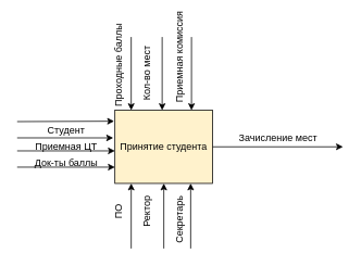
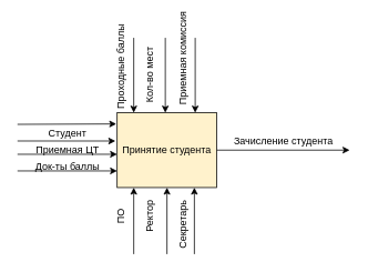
  <mxCell id="0" />
  <mxCell id="1" parent="0" />
  <mxCell id="2" value="Принятие студента" style="rounded=0;whiteSpace=wrap;html=1;fillColor=#fff2cc;" vertex="1" parent="1"><mxGeometry x="140" y="110" width="120" height="90" as="geometry" /></mxCell>
  <mxCell id="3" value="" style="endArrow=classic;html=1;rounded=0;entryX=-0.008;entryY=0.15;entryDx=0;entryDy=0;entryPerimeter=0;" edge="1" parent="1" target="2"><mxGeometry width="50" height="50" relative="1" as="geometry"><mxPoint x="20" y="124" as="sourcePoint" /><mxPoint x="90" y="140" as="targetPoint" /><Array as="points" /></mxGeometry></mxCell>
  <mxCell id="4" value="" style="endArrow=classic;html=1;rounded=0;" edge="1" parent="1"><mxGeometry width="50" height="50" relative="1" as="geometry"><mxPoint x="20" y="180" as="sourcePoint" /><mxPoint x="140" y="180" as="targetPoint" /><Array as="points" /></mxGeometry></mxCell>
  <mxCell id="5" value="Док-ты баллы" style="text;html=1;resizable=0;autosize=1;align=center;verticalAlign=middle;points=[];fillColor=none;strokeColor=none;rounded=0;" vertex="1" parent="1"><mxGeometry x="25" y="160" width="110" height="30" as="geometry" /></mxCell>
  <mxCell id="6" value="" style="endArrow=classic;html=1;rounded=0;" edge="1" parent="1"><mxGeometry width="50" height="50" relative="1" as="geometry"><mxPoint x="160" y="20" as="sourcePoint" /><mxPoint x="160" y="110" as="targetPoint" /></mxGeometry></mxCell>
  <mxCell id="7" value="Проходные баллы" style="text;html=1;resizable=0;autosize=1;align=center;verticalAlign=middle;points=[];fillColor=none;strokeColor=none;rounded=0;rotation=-90;" vertex="1" parent="1"><mxGeometry x="80" y="40" width="130" height="30" as="geometry" /></mxCell>
  <mxCell id="8" value="" style="endArrow=classic;html=1;rounded=0;" edge="1" parent="1"><mxGeometry width="50" height="50" relative="1" as="geometry"><mxPoint x="198" y="20" as="sourcePoint" /><mxPoint x="198" y="110" as="targetPoint" /></mxGeometry></mxCell>
  <mxCell id="9" value="Кол-во мест" style="text;html=1;resizable=0;autosize=1;align=center;verticalAlign=middle;points=[];fillColor=none;strokeColor=none;rounded=0;rotation=-90;" vertex="1" parent="1"><mxGeometry x="135" y="50" width="90" height="30" as="geometry" /></mxCell>
  <mxCell id="10" value="" style="endArrow=classic;html=1;rounded=0;" edge="1" parent="1"><mxGeometry width="50" height="50" relative="1" as="geometry"><mxPoint x="160" y="280" as="sourcePoint" /><mxPoint x="160" y="200" as="targetPoint" /></mxGeometry></mxCell>
  <mxCell id="11" value="" style="endArrow=classic;html=1;rounded=0;" edge="1" parent="1"><mxGeometry width="50" height="50" relative="1" as="geometry"><mxPoint x="200" y="280" as="sourcePoint" /><mxPoint x="200" y="200" as="targetPoint" /></mxGeometry></mxCell>
  <mxCell id="12" value="" style="endArrow=classic;html=1;rounded=0;" edge="1" parent="1"><mxGeometry width="50" height="50" relative="1" as="geometry"><mxPoint x="20" y="160" as="sourcePoint" /><mxPoint x="140" y="160" as="targetPoint" /></mxGeometry></mxCell>
  <mxCell id="13" value="ПО" style="text;html=1;resizable=0;autosize=1;align=center;verticalAlign=middle;points=[];fillColor=none;strokeColor=none;rounded=0;rotation=-90;" vertex="1" parent="1"><mxGeometry x="125" y="220" width="40" height="30" as="geometry" /></mxCell>
  <mxCell id="14" value="Студент" style="text;html=1;resizable=0;autosize=1;align=center;verticalAlign=middle;points=[];fillColor=none;strokeColor=none;rounded=0;rotation=0;" vertex="1" parent="1"><mxGeometry x="45" y="120" width="70" height="30" as="geometry" /></mxCell>
  <mxCell id="15" value="Приемная комиссия" style="text;html=1;resizable=0;autosize=1;align=center;verticalAlign=middle;points=[];fillColor=none;strokeColor=none;rounded=0;rotation=-90;" vertex="1" parent="1"><mxGeometry x="150" y="30" width="140" height="30" as="geometry" /></mxCell>
  <mxCell id="16" value="" style="endArrow=classic;html=1;rounded=0;exitX=1;exitY=0.5;exitDx=0;exitDy=0;" edge="1" parent="1" source="2"><mxGeometry width="50" height="50" relative="1" as="geometry"><mxPoint x="290" y="160" as="sourcePoint" /><mxPoint x="420" y="155" as="targetPoint" /></mxGeometry></mxCell>
- <mxCell id="17" value="Зачисление мест" style="text;html=1;resizable=0;autosize=1;align=center;verticalAlign=middle;points=[];fillColor=none;strokeColor=none;rounded=0;" vertex="1" parent="1"><mxGeometry x="270" y="130" width="140" height="30" as="geometry" /></mxCell>
+ <mxCell id="17" value="Зачисление студента" style="text;html=1;resizable=0;autosize=1;align=center;verticalAlign=middle;points=[];fillColor=none;strokeColor=none;rounded=0;" vertex="1" parent="1"><mxGeometry x="270" y="130" width="140" height="30" as="geometry" /></mxCell>
  <mxCell id="18" value="" style="endArrow=classic;html=1;rounded=0;entryX=-0.017;entryY=0.378;entryDx=0;entryDy=0;entryPerimeter=0;" edge="1" parent="1" target="2"><mxGeometry width="50" height="50" relative="1" as="geometry"><mxPoint x="20" y="144" as="sourcePoint" /><mxPoint x="135" y="144.5" as="targetPoint" /><Array as="points" /></mxGeometry></mxCell>
  <mxCell id="19" value="Приемная ЦТ" style="text;html=1;resizable=0;autosize=1;align=center;verticalAlign=middle;points=[];fillColor=none;strokeColor=none;rounded=0;" vertex="1" parent="1"><mxGeometry x="20" y="140" width="120" height="30" as="geometry" /></mxCell>
  <mxCell id="20" value="" style="endArrow=classic;html=1;rounded=0;" edge="1" parent="1"><mxGeometry width="50" height="50" relative="1" as="geometry"><mxPoint x="234" y="20" as="sourcePoint" /><mxPoint x="234" y="110" as="targetPoint" /></mxGeometry></mxCell>
  <mxCell id="21" value="Ректор" style="text;html=1;resizable=0;autosize=1;align=center;verticalAlign=middle;points=[];fillColor=none;strokeColor=none;rounded=0;rotation=-90;" vertex="1" parent="1"><mxGeometry x="150" y="220" width="60" height="30" as="geometry" /></mxCell>
  <mxCell id="22" value="" style="endArrow=classic;html=1;rounded=0;" edge="1" parent="1"><mxGeometry width="50" height="50" relative="1" as="geometry"><mxPoint x="233" y="280" as="sourcePoint" /><mxPoint x="233" y="200" as="targetPoint" /></mxGeometry></mxCell>
  <mxCell id="23" value="Секретарь" style="text;html=1;resizable=0;autosize=1;align=center;verticalAlign=middle;points=[];fillColor=none;strokeColor=none;rounded=0;rotation=-90;" vertex="1" parent="1"><mxGeometry x="180" y="230" width="80" height="30" as="geometry" /></mxCell>
